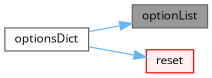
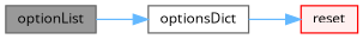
  digraph {
    fontname="Open Sans"
    rankdir=LR
    node [fontname="Open Sans" fontsize=10 shape=box style=filled]
    edge [color=steelblue1 fontname="Open Sans" fontsize=10 labelfontname=Helvetica labelfontsize=10 style=solid]
    n1 [color=gray40 fillcolor=grey60 fontcolor=black height=0.2 label=optionList width=0.4]
    n2 [color=grey40 fillcolor=white height=0.2 label=optionsDict width=0.4]
    n3 [color=red fillcolor="#FFF0F0" height=0.2 label=reset width=0.4]
-   n2 -> n1
+   n1 -> n2
    n2 -> n3
  }
